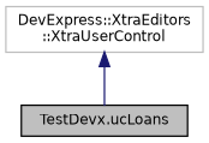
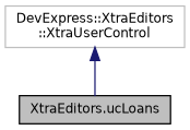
  digraph {
    node [fontname=Helvetica fontsize=10 shape=record style=filled]
-   n1 [color=black fillcolor=grey75 fontcolor=black height=0.2 label="TestDevx.ucLoans" width=0.4]
+   n1 [color=black fillcolor=grey75 fontcolor=black height=0.2 label="XtraEditors.ucLoans" width=0.4]
    n2 [color=grey75 fillcolor=white height=0.2 label="DevExpress::XtraEditors\l::XtraUserControl" width=0.4]
    n2 -> n1 [color=midnightblue dir=back fontname=Helvetica fontsize=10 labelfontname=Helvetica labelfontsize=10 style=solid]
  }
